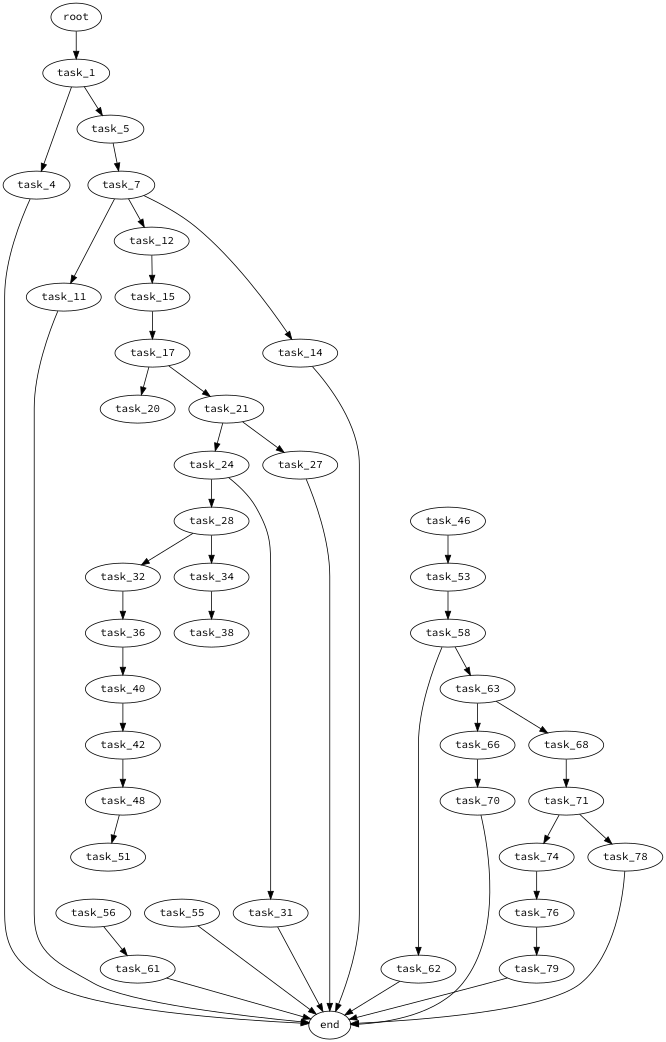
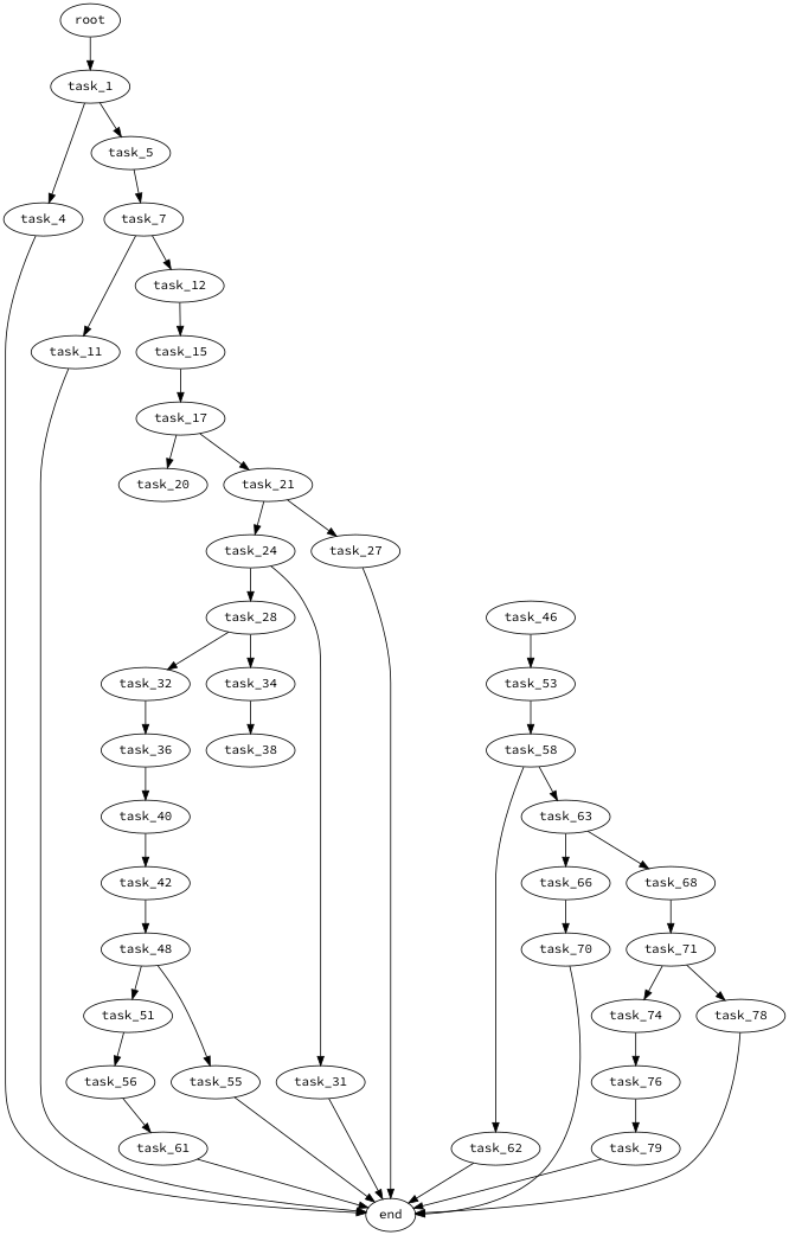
  digraph {
    fontname="Source Code Pro"
    node [fontname="Source Code Pro"]
    edge [fontname="Source Code Pro"]
    root
    task_1
    task_4
    task_5
    end
    task_7
    task_11
    task_12
-   task_14
    task_15
    task_17
    task_20
    task_21
    task_24
    task_27
    task_28
    task_31
    task_32
    task_34
    task_36
    task_38
    task_40
    task_42
    task_48
    task_46
    task_53
    task_51
    task_55
    task_56
    task_58
    task_62
    task_63
    task_61
    task_66
    task_68
    task_70
    task_71
    task_74
    task_78
    task_76
    task_79
    root -> task_1
    task_1 -> task_4
    task_1 -> task_5
    task_4 -> end
    task_5 -> task_7
    task_7 -> task_11
    task_7 -> task_12
-   task_7 -> task_14
    task_11 -> end
    task_12 -> task_15
-   task_14 -> end
    task_15 -> task_17
    task_17 -> task_20
    task_17 -> task_21
    task_21 -> task_24
    task_21 -> task_27
    task_24 -> task_28
    task_24 -> task_31
    task_27 -> end
    task_28 -> task_32
    task_28 -> task_34
    task_31 -> end
    task_32 -> task_36
    task_34 -> task_38
    task_36 -> task_40
    task_40 -> task_42
    task_42 -> task_48
    task_48 -> task_51
+   task_48 -> task_55
    task_46 -> task_53
    task_53 -> task_58
+   task_51 -> task_56
    task_55 -> end
    task_56 -> task_61
    task_58 -> task_62
    task_58 -> task_63
    task_62 -> end
    task_63 -> task_66
    task_63 -> task_68
    task_61 -> end
    task_66 -> task_70
    task_68 -> task_71
    task_70 -> end
    task_71 -> task_74
    task_71 -> task_78
    task_74 -> task_76
    task_78 -> end
    task_76 -> task_79
    task_79 -> end
  }
